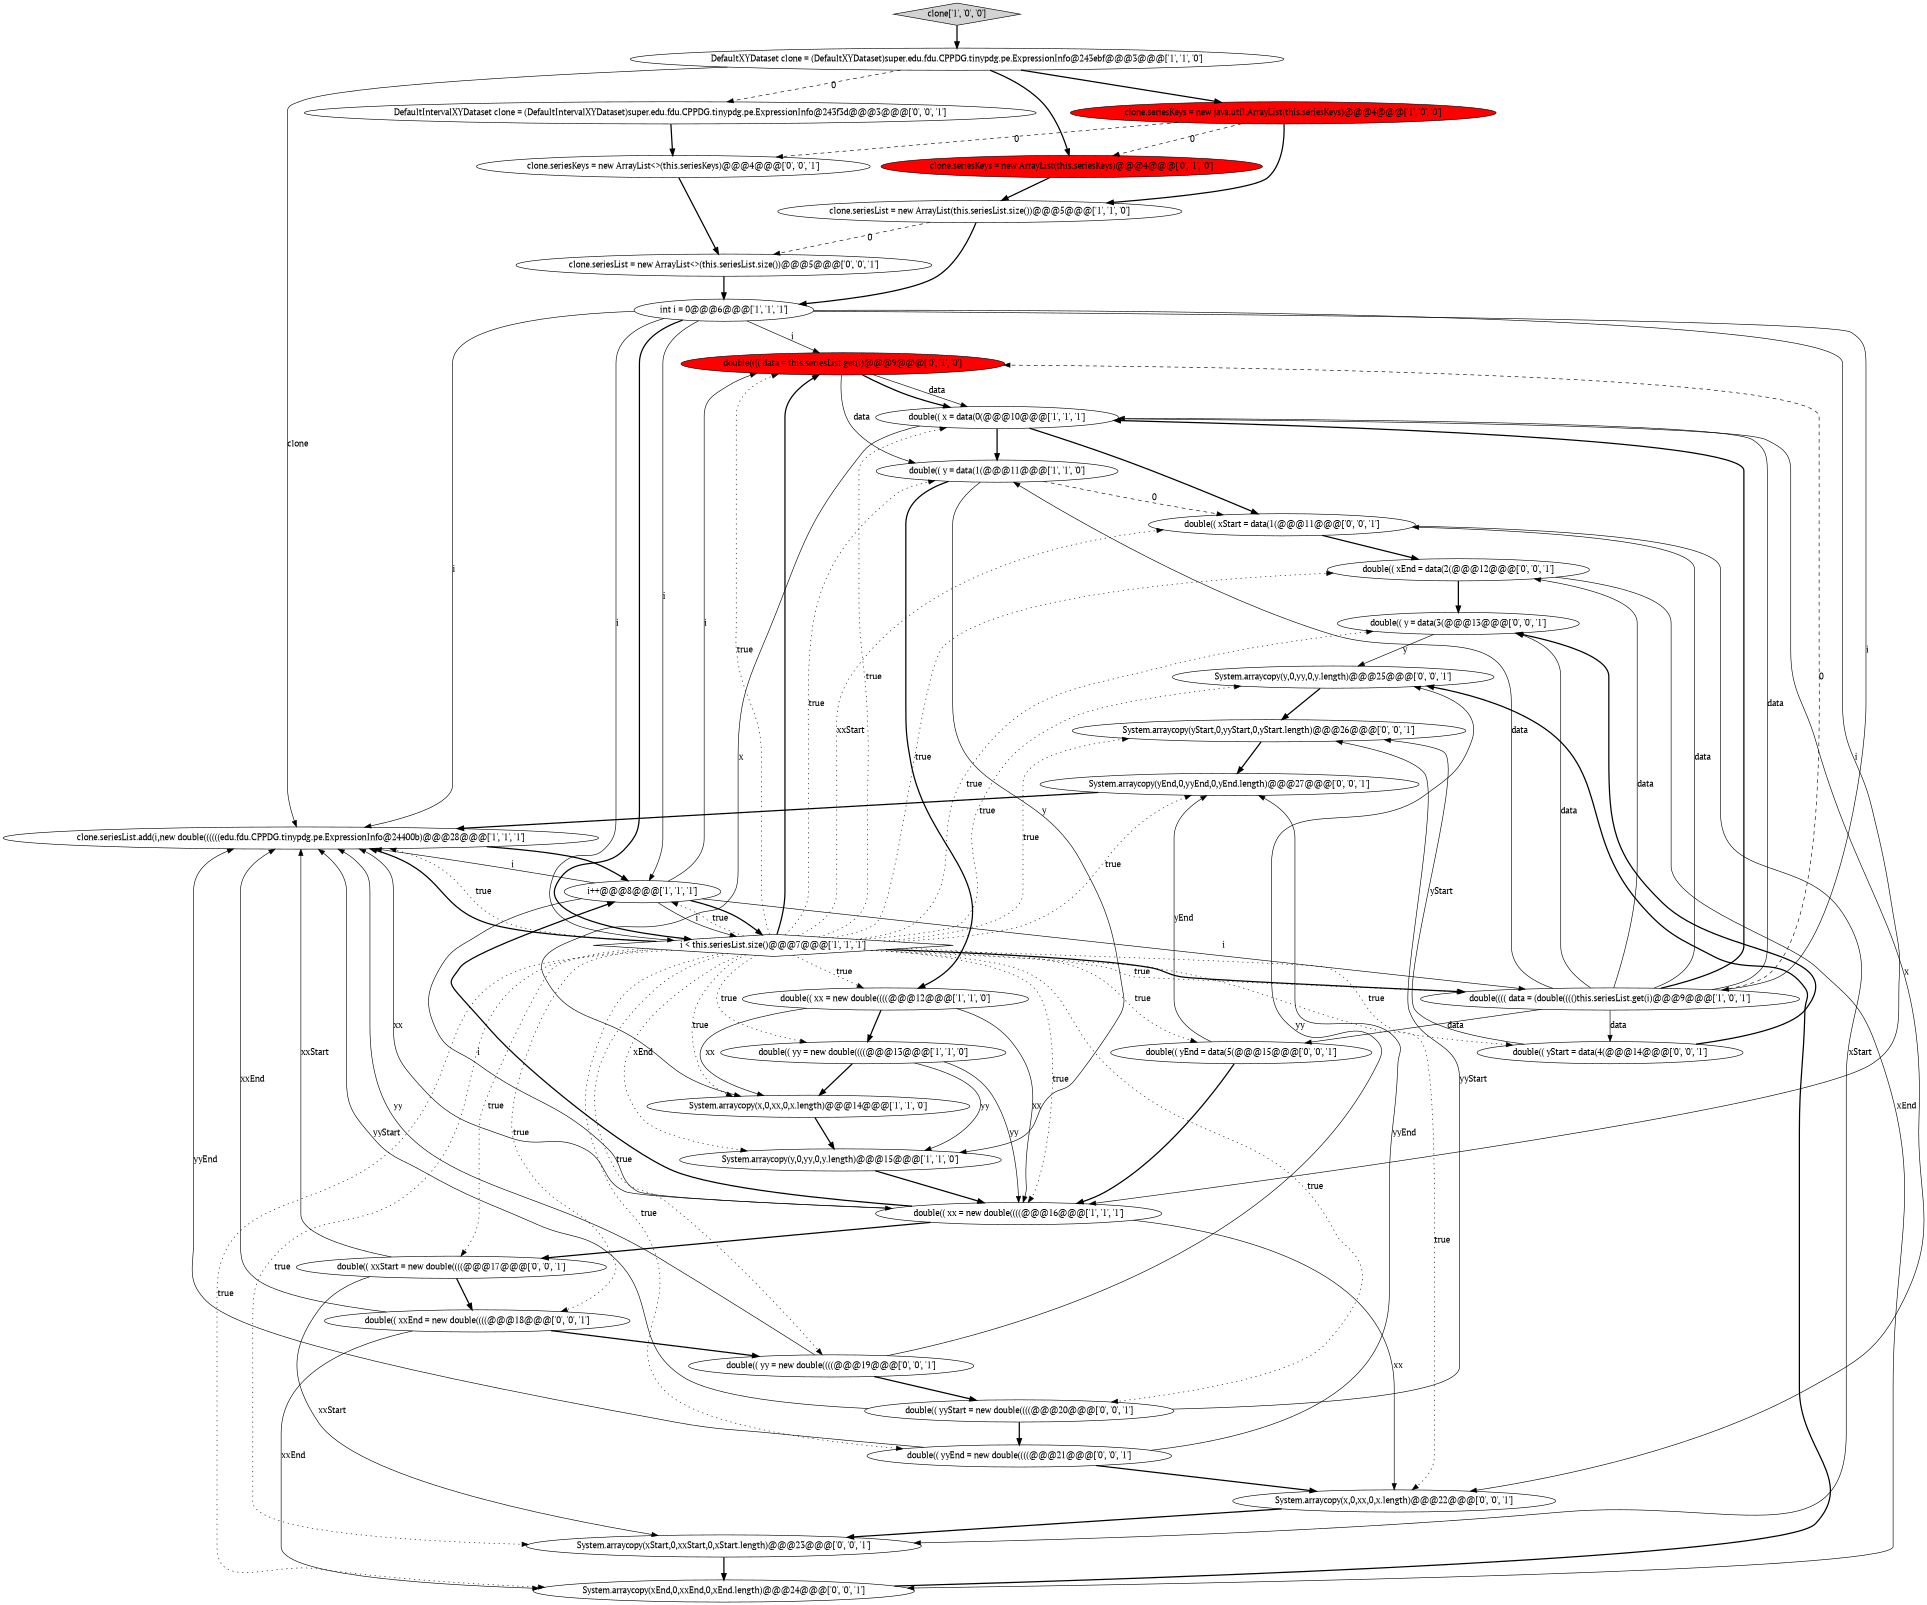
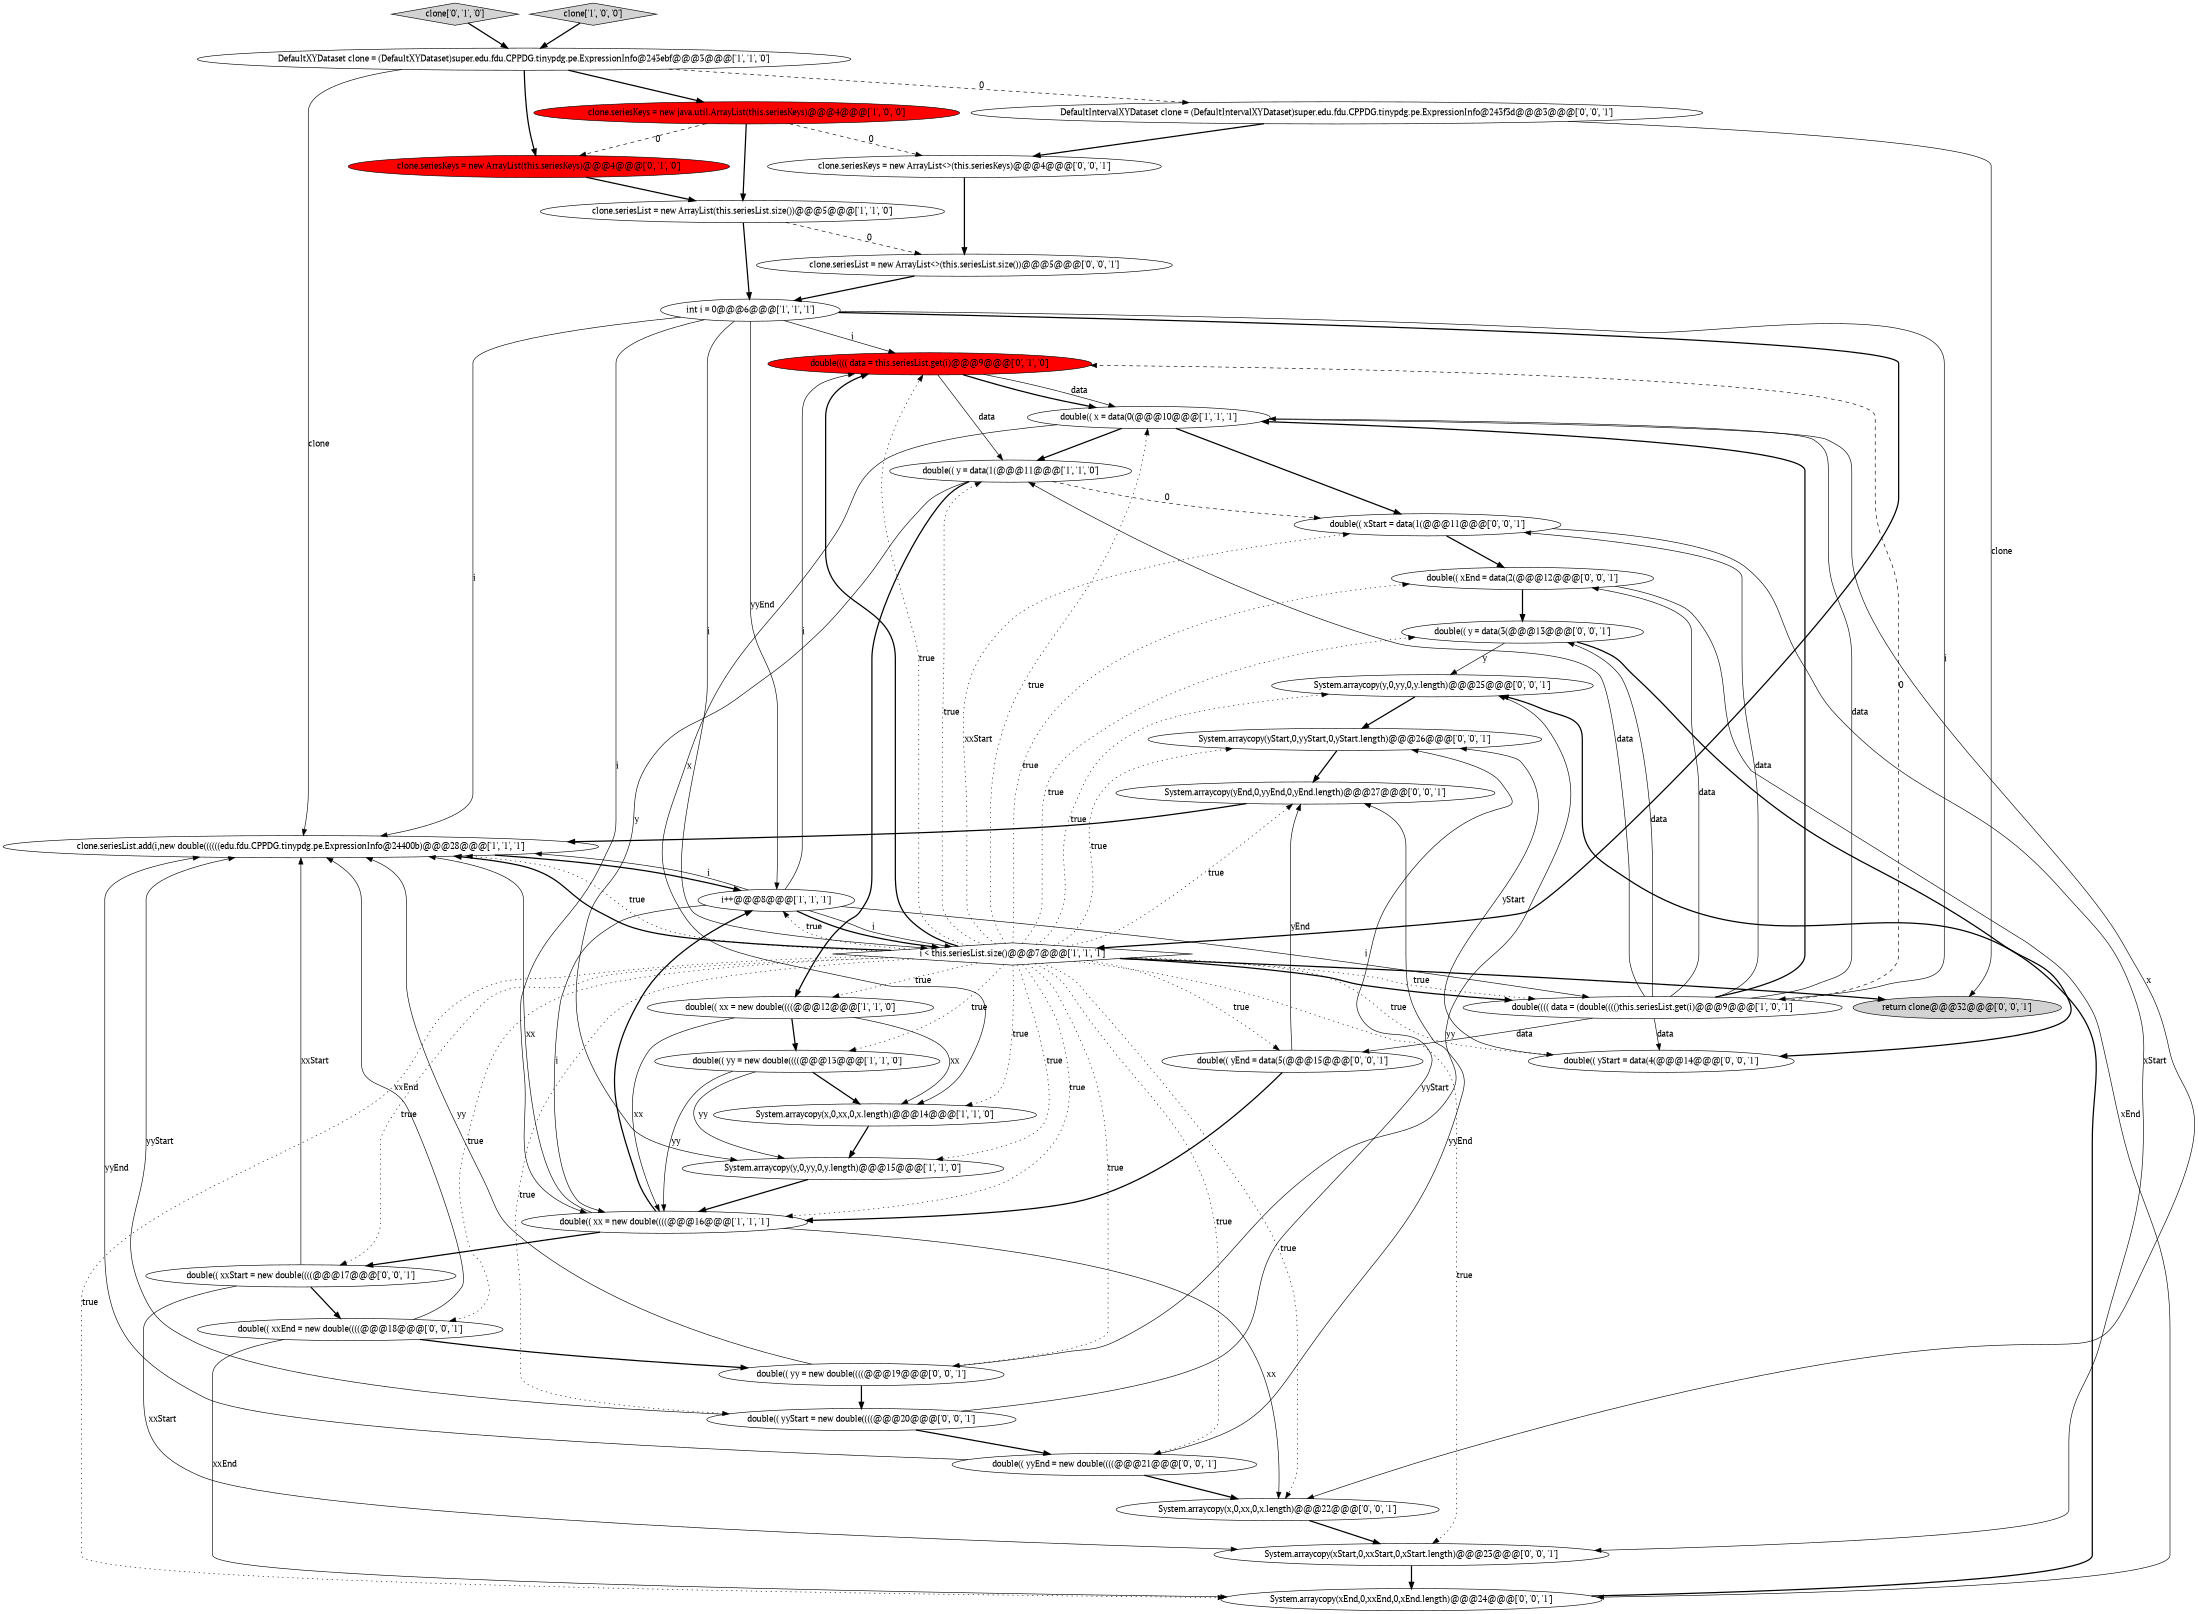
  digraph {
    fontname="PT Serif"
    node [fillcolor=white fontname="PT Serif" shape=ellipse style=filled]
    edge [fontname="PT Serif" style=solid]
    n1 [fillcolor=red label="double(((( data = this.seriesList.get(i)@@@9@@@['0', '1', '0']"]
    n2 [label="double(( x = data(0(@@@10@@@['1', '1', '1']"]
    n3 [label="double(( y = data(1(@@@11@@@['1', '1', '0']"]
    n4 [label="System.arraycopy(x,0,xx,0,x.length)@@@22@@@['0', '0', '1']"]
    n5 [label="System.arraycopy(x,0,xx,0,x.length)@@@14@@@['1', '1', '0']"]
    n6 [label="double(( xStart = data(1(@@@11@@@['0', '0', '1']"]
    n7 [label="System.arraycopy(y,0,yy,0,y.length)@@@15@@@['1', '1', '0']"]
    n8 [label="double(( xx = new double((((@@@12@@@['1', '1', '0']"]
    n9 [fillcolor=red label="clone.seriesKeys = new ArrayList(this.seriesKeys)@@@4@@@['0', '1', '0']"]
    n10 [label="clone.seriesList = new ArrayList(this.seriesList.size())@@@5@@@['1', '1', '0']"]
    n11 [label="int i = 0@@@6@@@['1', '1', '1']"]
    n12 [label="clone.seriesList = new ArrayList<>(this.seriesList.size())@@@5@@@['0', '0', '1']"]
    n13 [label="double(( y = data(3(@@@13@@@['0', '0', '1']"]
    n14 [label="System.arraycopy(y,0,yy,0,y.length)@@@25@@@['0', '0', '1']"]
    n15 [label="double(( yStart = data(4(@@@14@@@['0', '0', '1']"]
    n16 [label="System.arraycopy(yStart,0,yyStart,0,yStart.length)@@@26@@@['0', '0', '1']"]
    n17 [label="DefaultIntervalXYDataset clone = (DefaultIntervalXYDataset)super.edu.fdu.CPPDG.tinypdg.pe.ExpressionInfo@243f3d@@@3@@@['0', '0', '1']"]
+   n18 [fillcolor=lightgray label="return clone@@@32@@@['0', '0', '1']"]
    n19 [label="clone.seriesKeys = new ArrayList<>(this.seriesKeys)@@@4@@@['0', '0', '1']"]
    n20 [label="double(( yyStart = new double((((@@@20@@@['0', '0', '1']"]
    n21 [label="double(( yyEnd = new double((((@@@21@@@['0', '0', '1']"]
    n22 [label="clone.seriesList.add(i,new double((((((edu.fdu.CPPDG.tinypdg.pe.ExpressionInfo@24400b)@@@28@@@['1', '1', '1']"]
    n23 [label="System.arraycopy(yEnd,0,yyEnd,0,yEnd.length)@@@27@@@['0', '0', '1']"]
    n24 [label="i++@@@8@@@['1', '1', '1']"]
    n25 [label="i < this.seriesList.size()@@@7@@@['1', '1', '1']" shape=diamond]
    n26 [label="System.arraycopy(xEnd,0,xxEnd,0,xEnd.length)@@@24@@@['0', '0', '1']"]
    n27 [label="double(( xx = new double((((@@@16@@@['1', '1', '1']"]
    n28 [label="double(( yy = new double((((@@@13@@@['1', '1', '0']"]
    n29 [label="double(( yEnd = data(5(@@@15@@@['0', '0', '1']"]
    n30 [label="double(( xxEnd = new double((((@@@18@@@['0', '0', '1']"]
    n31 [label="double(( xEnd = data(2(@@@12@@@['0', '0', '1']"]
    n32 [label="double(( xxStart = new double((((@@@17@@@['0', '0', '1']"]
    n33 [label="System.arraycopy(xStart,0,xxStart,0,xStart.length)@@@23@@@['0', '0', '1']"]
    n34 [label="double(( yy = new double((((@@@19@@@['0', '0', '1']"]
    n35 [label="double(((( data = (double(((()this.seriesList.get(i)@@@9@@@['1', '0', '1']"]
    n36 [label="DefaultXYDataset clone = (DefaultXYDataset)super.edu.fdu.CPPDG.tinypdg.pe.ExpressionInfo@243ebf@@@3@@@['1', '1', '0']"]
    n37 [fillcolor=red label="clone.seriesKeys = new java.util.ArrayList(this.seriesKeys)@@@4@@@['1', '0', '0']"]
+   n38 [fillcolor=lightgray label="clone['0', '1', '0']" shape=diamond]
    n39 [fillcolor=lightgray label="clone['1', '0', '0']" shape=diamond]
    n1 -> n2 [label=data]
    n1 -> n2 [style=bold]
    n1 -> n3 [label=data]
    n2 -> n3 [style=bold]
    n2 -> n4 [label=x]
    n2 -> n5 [label=x]
    n2 -> n6 [style=bold]
    n3 -> n6 [label=0 style=dashed]
    n3 -> n7 [label=y]
    n3 -> n8 [style=bold]
    n4 -> n33 [style=bold]
    n5 -> n7 [style=bold]
    n6 -> n31 [style=bold]
    n6 -> n33 [label=xStart]
    n7 -> n27 [style=bold]
    n8 -> n5 [label=xx]
    n8 -> n27 [label=xx]
    n8 -> n28 [style=bold]
    n9 -> n10 [style=bold]
    n10 -> n11 [style=bold]
    n10 -> n12 [label=0 style=dashed]
    n11 -> n1 [label=i]
    n11 -> n22 [label=i]
-   n11 -> n24 [label=i]
+   n11 -> n24 [label=yyEnd]
    n11 -> n25 [style=bold]
    n11 -> n25 [label=i]
    n11 -> n27 [label=i]
    n11 -> n35 [label=i]
    n12 -> n11 [style=bold]
    n13 -> n14 [label=y]
-   n15 -> n13 [style=bold]
+   n13 -> n15 [style=bold]
    n14 -> n16 [style=bold]
    n15 -> n16 [label=yStart]
    n16 -> n23 [style=bold]
+   n17 -> n18 [label=clone]
    n17 -> n19 [style=bold]
    n19 -> n12 [style=bold]
    n20 -> n16 [label=yyStart]
    n20 -> n21 [style=bold]
    n20 -> n22 [label=yyStart]
    n21 -> n4 [style=bold]
    n21 -> n22 [label=yyEnd]
    n21 -> n23 [label=yyEnd]
    n22 -> n24 [style=bold]
    n23 -> n22 [style=bold]
    n24 -> n1 [label=i]
    n24 -> n22 [label=i]
    n24 -> n25 [style=bold]
    n24 -> n25 [label=i]
    n24 -> n27 [label=i]
    n24 -> n35 [label=i]
    n25 -> n1 [label=true style=dotted]
    n25 -> n1 [style=bold]
    n25 -> n2 [label=true style=dotted]
    n25 -> n3 [label=true style=dotted]
    n25 -> n4 [label=true style=dotted]
    n25 -> n5 [label=true style=dotted]
    n25 -> n6 [label=xxStart style=dotted]
-   n25 -> n7 [label=xEnd style=dotted]
+   n25 -> n7 [label=true style=dotted]
    n25 -> n8 [label=true style=dotted]
    n25 -> n13 [label=true style=dotted]
    n25 -> n14 [label=true style=dotted]
    n25 -> n15 [label=true style=dotted]
    n25 -> n16 [label=true style=dotted]
+   n25 -> n18 [style=bold]
    n25 -> n20 [label=true style=dotted]
    n25 -> n21 [label=true style=dotted]
    n25 -> n22 [label=true style=dotted]
    n25 -> n22 [style=bold]
    n25 -> n23 [label=true style=dotted]
    n25 -> n24 [label=true style=dotted]
    n25 -> n26 [label=true style=dotted]
    n25 -> n27 [label=true style=dotted]
    n25 -> n28 [label=true style=dotted]
    n25 -> n29 [label=true style=dotted]
    n25 -> n30 [label=true style=dotted]
    n25 -> n31 [label=true style=dotted]
    n25 -> n32 [label=true style=dotted]
    n25 -> n33 [label=true style=dotted]
    n25 -> n34 [label=true style=dotted]
    n25 -> n35 [label=true style=dotted]
    n25 -> n35 [style=bold]
    n26 -> n14 [style=bold]
    n27 -> n4 [label=xx]
    n27 -> n22 [label=xx]
    n27 -> n24 [style=bold]
    n27 -> n32 [style=bold]
    n28 -> n5 [style=bold]
    n28 -> n7 [label=yy]
    n28 -> n27 [label=yy]
    n29 -> n23 [label=yEnd]
    n29 -> n27 [style=bold]
    n30 -> n22 [label=xxEnd]
    n30 -> n26 [label=xxEnd]
    n30 -> n34 [style=bold]
    n31 -> n13 [style=bold]
    n31 -> n26 [label=xEnd]
    n32 -> n22 [label=xxStart]
    n32 -> n30 [style=bold]
    n32 -> n33 [label=xxStart]
    n33 -> n26 [style=bold]
    n34 -> n14 [label=yy]
    n34 -> n20 [style=bold]
    n34 -> n22 [label=yy]
    n35 -> n1 [label=0 style=dashed]
    n35 -> n2 [label=data]
    n35 -> n2 [style=bold]
    n35 -> n3 [label=data]
    n35 -> n6 [label=data]
    n35 -> n13 [label=data]
    n35 -> n15 [label=data]
    n35 -> n29 [label=data]
    n35 -> n31 [label=data]
    n36 -> n9 [style=bold]
    n36 -> n17 [label=0 style=dashed]
    n36 -> n22 [label=clone]
    n36 -> n37 [style=bold]
    n37 -> n9 [label=0 style=dashed]
    n37 -> n10 [style=bold]
    n37 -> n19 [label=0 style=dashed]
+   n38 -> n36 [style=bold]
    n39 -> n36 [style=bold]
  }
